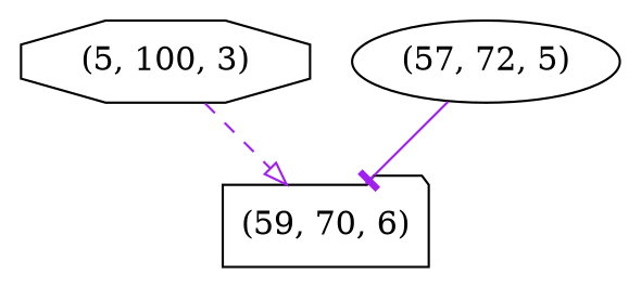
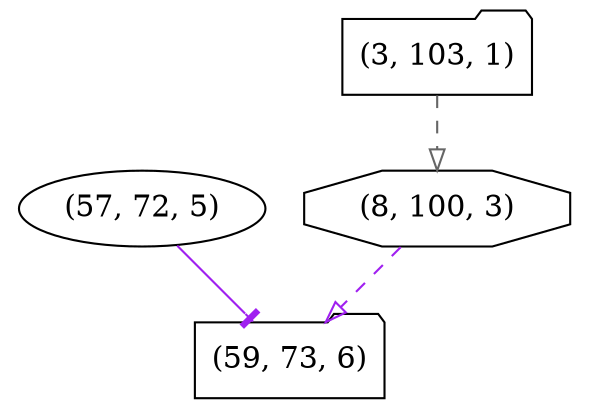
  digraph {
    node [shape=folder]
    edge [arrowhead=onormal color=purple style=dashed]
-   "(5, 100, 3)" [shape=octagon]
-   "(59, 70, 6)"
+   "(5, 100, 3)" [shape=octagon label="(8, 100, 3)"]
+   "(3, 103, 1)"
+   "(59, 70, 6)" [label="(59, 73, 6)"]
    "(57, 72, 5)" [shape=ellipse]
    "(5, 100, 3)" -> "(59, 70, 6)"
+   "(3, 103, 1)" -> "(5, 100, 3)" [color=gray40]
    "(57, 72, 5)" -> "(59, 70, 6)" [arrowhead=tee style=solid]
  }
